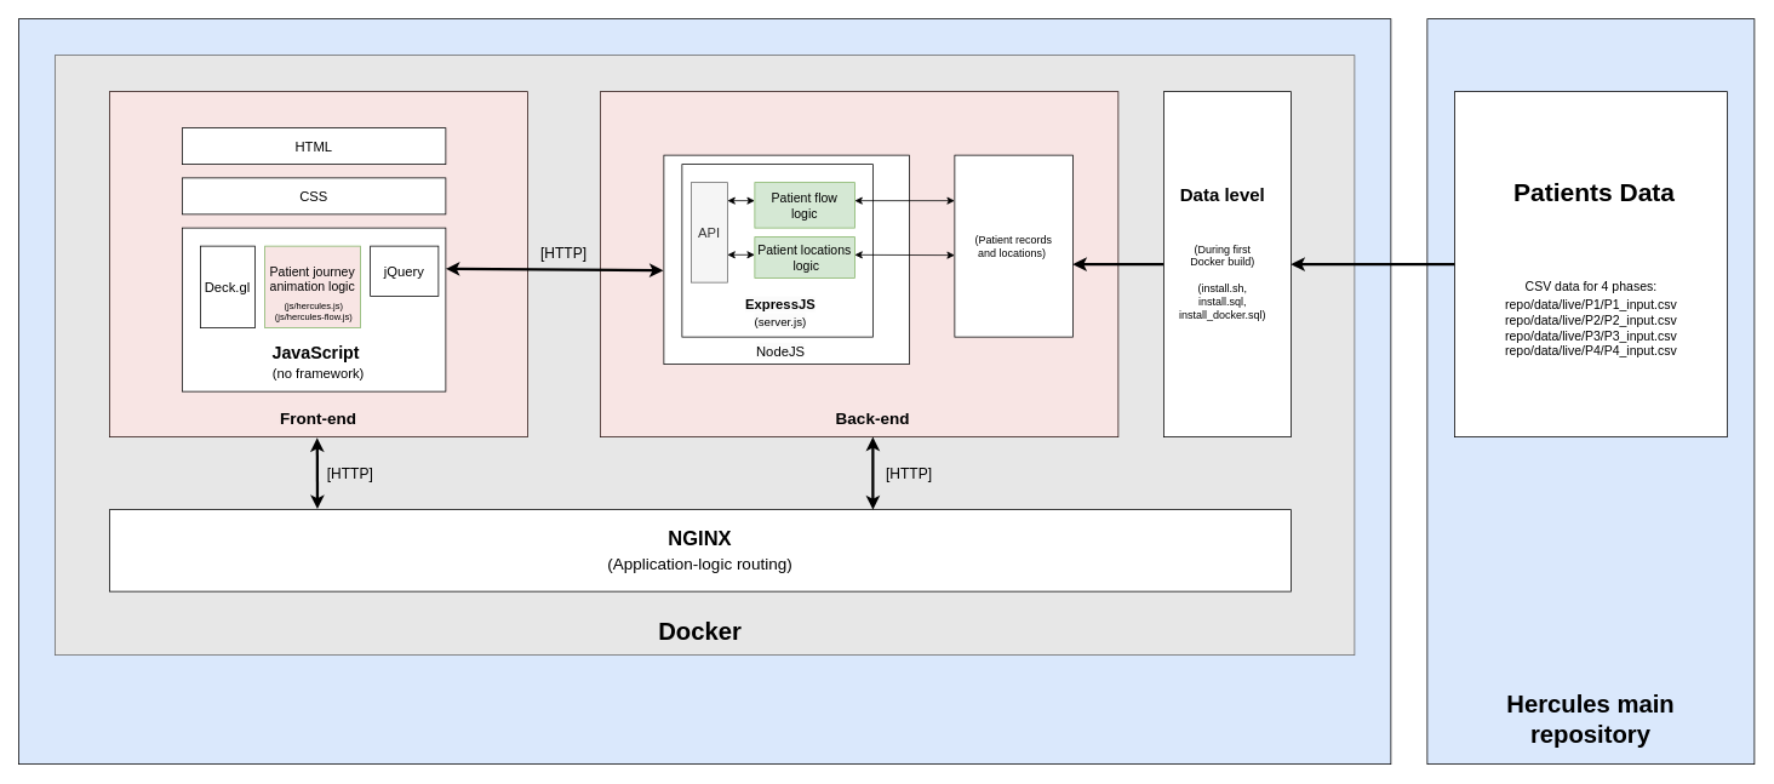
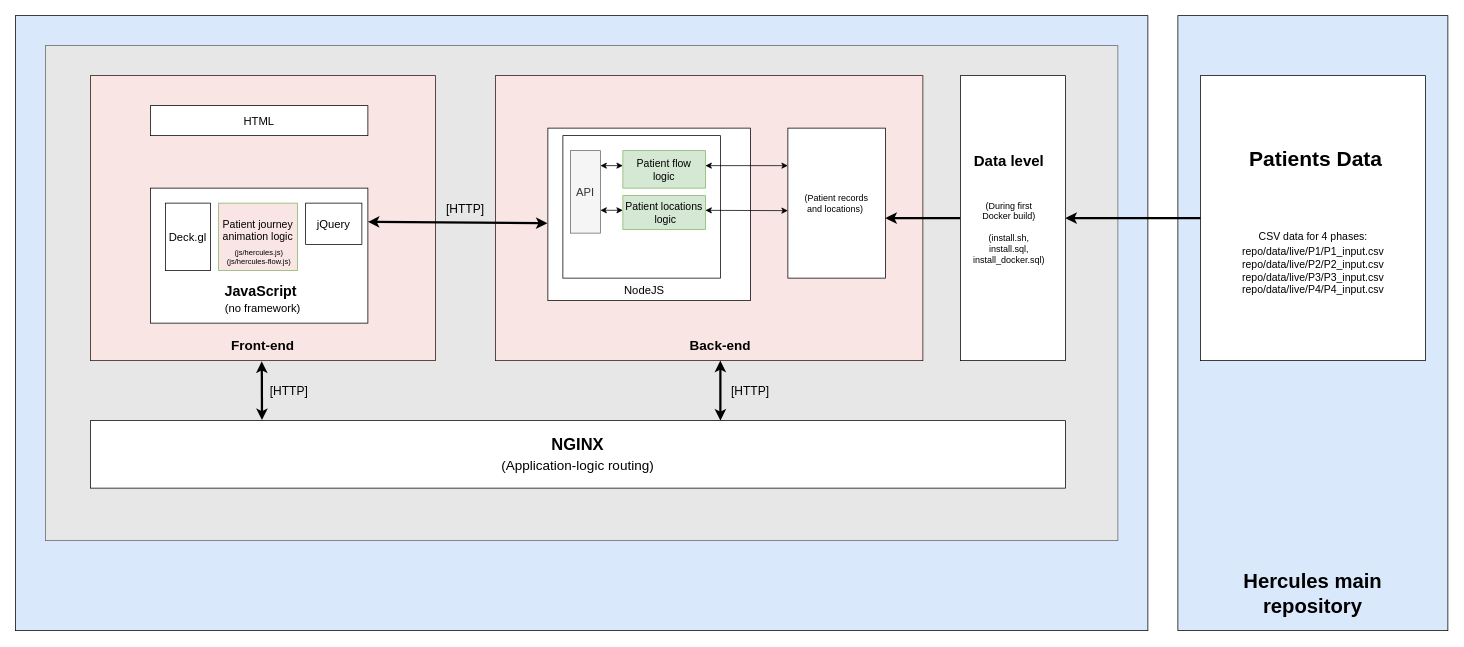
  <mxCell id="0" />
  <mxCell id="1" parent="0" />
  <mxCell id="2" value="" style="rounded=0;whiteSpace=wrap;html=1;fillColor=#dae8fc;strokeColor=#020203;" vertex="1" parent="1"><mxGeometry x="20" y="20" width="1510" height="820" as="geometry" /></mxCell>
  <mxCell id="3" value="" style="rounded=0;whiteSpace=wrap;html=1;fillColor=#E7E7E7;fontColor=#333333;strokeColor=#666666;" vertex="1" parent="1"><mxGeometry x="60" y="60" width="1430" height="660" as="geometry" /></mxCell>
- <mxCell id="4" value="&lt;font&gt;&lt;b&gt;Docker&lt;/b&gt;&lt;/font&gt;" style="text;html=1;align=center;verticalAlign=middle;whiteSpace=wrap;rounded=0;fontSize=27;" vertex="1" parent="1"><mxGeometry x="740" y="680" width="60" height="30" as="geometry" /></mxCell>
  <mxCell id="5" value="" style="rounded=0;whiteSpace=wrap;html=1;fillColor=#F8E5E4;strokeColor=#2B1311;" vertex="1" parent="1"><mxGeometry x="660" y="100" width="570" height="380" as="geometry" /></mxCell>
  <mxCell id="6" value="" style="rounded=0;whiteSpace=wrap;html=1;fillColor=#F8E5E4;strokeColor=#2B1311;" vertex="1" parent="1"><mxGeometry x="120" y="100" width="460" height="380" as="geometry" /></mxCell>
  <mxCell id="7" value="Front-end" style="text;html=1;align=center;verticalAlign=middle;whiteSpace=wrap;rounded=0;fontSize=18;fontStyle=1" vertex="1" parent="1"><mxGeometry x="285" y="440" width="130" height="40" as="geometry" /></mxCell>
  <mxCell id="8" value="HTML" style="rounded=0;whiteSpace=wrap;html=1;fontSize=15;" vertex="1" parent="1"><mxGeometry x="200" y="140" width="290" height="40" as="geometry" /></mxCell>
- <mxCell id="9" value="CSS" style="rounded=0;whiteSpace=wrap;html=1;fontSize=15;" vertex="1" parent="1"><mxGeometry x="200" y="195" width="290" height="40" as="geometry" /></mxCell>
  <mxCell id="10" value="" style="rounded=0;whiteSpace=wrap;html=1;fontSize=15;" vertex="1" parent="1"><mxGeometry x="200" y="250" width="290" height="180" as="geometry" /></mxCell>
  <mxCell id="11" value="" style="rounded=0;whiteSpace=wrap;html=1;" vertex="1" parent="1"><mxGeometry x="730" y="170" width="270" height="230" as="geometry" /></mxCell>
  <mxCell id="12" value="&lt;span style=&quot;color: rgb(0, 0, 0); font-family: Helvetica; font-style: normal; font-variant-ligatures: normal; font-variant-caps: normal; font-weight: 400; letter-spacing: normal; orphans: 2; text-align: center; text-indent: 0px; text-transform: none; widows: 2; word-spacing: 0px; -webkit-text-stroke-width: 0px; white-space: normal; background-color: rgb(251, 251, 251); text-decoration-thickness: initial; text-decoration-style: initial; text-decoration-color: initial; float: none; display: inline !important;&quot;&gt;NodeJS&lt;/span&gt;" style="text;whiteSpace=wrap;html=1;fontSize=15;" vertex="1" parent="1"><mxGeometry x="830" y="370" width="80" height="40" as="geometry" /></mxCell>
  <mxCell id="13" value="" style="rounded=0;whiteSpace=wrap;html=1;" vertex="1" parent="1"><mxGeometry x="750" y="180" width="210" height="190" as="geometry" /></mxCell>
- <mxCell id="14" value="&lt;span style=&quot;color: rgb(0, 0, 0); font-family: Helvetica; font-style: normal; font-variant-ligatures: normal; font-variant-caps: normal; letter-spacing: normal; orphans: 2; text-indent: 0px; text-transform: none; widows: 2; word-spacing: 0px; -webkit-text-stroke-width: 0px; white-space: normal; background-color: rgb(251, 251, 251); text-decoration-thickness: initial; text-decoration-style: initial; text-decoration-color: initial; float: none; display: inline !important;&quot;&gt;&lt;b&gt;ExpressJS&lt;/b&gt;&lt;br&gt;&lt;font style=&quot;font-size: 13px;&quot;&gt;(server.js)&lt;/font&gt;&lt;/span&gt;" style="text;whiteSpace=wrap;html=1;fontSize=15;align=center;" vertex="1" parent="1"><mxGeometry y="319" width="77" height="50" as="geometry" x="820" /></mxCell>
  <mxCell id="15" style="rounded=0;orthogonalLoop=1;jettySize=auto;html=1;entryX=0;entryY=0.25;entryDx=0;entryDy=0;startArrow=classic;startFill=1;" edge="1" parent="1" target="17"><mxGeometry relative="1" as="geometry"><mxPoint x="940" y="220" as="sourcePoint" /></mxGeometry></mxCell>
  <mxCell id="16" value="Patient flow&lt;br&gt;logic" style="text;html=1;align=center;verticalAlign=middle;whiteSpace=wrap;rounded=0;fillColor=#d5e8d4;strokeColor=#82b366;fontSize=14;" vertex="1" parent="1"><mxGeometry x="830" y="200" width="110" height="50" as="geometry" /></mxCell>
  <mxCell id="17" value="" style="rounded=0;whiteSpace=wrap;html=1;" vertex="1" parent="1"><mxGeometry x="1050" y="170" width="130" height="200" as="geometry" /></mxCell>
  <mxCell id="18" value="API" style="rounded=0;whiteSpace=wrap;html=1;fillColor=#f5f5f5;fontColor=#333333;strokeColor=#666666;fontSize=15;" vertex="1" parent="1"><mxGeometry x="760" y="200" width="40" height="110" as="geometry" /></mxCell>
  <mxCell id="19" style="edgeStyle=orthogonalEdgeStyle;rounded=0;orthogonalLoop=1;jettySize=auto;html=1;startArrow=classic;startFill=1;" edge="1" parent="1"><mxGeometry relative="1" as="geometry"><mxPoint x="800" y="220" as="sourcePoint" /><mxPoint x="830" y="220" as="targetPoint" /></mxGeometry></mxCell>
  <mxCell id="20" style="rounded=0;orthogonalLoop=1;jettySize=auto;html=1;startArrow=classic;startFill=1;entryX=-0.002;entryY=0.551;entryDx=0;entryDy=0;entryPerimeter=0;strokeWidth=3;exitX=1;exitY=0.25;exitDx=0;exitDy=0;" edge="1" parent="1" source="10" target="11"><mxGeometry relative="1" as="geometry"><mxPoint x="600" y="294" as="sourcePoint" /><mxPoint x="630" y="295" as="targetPoint" /></mxGeometry></mxCell>
  <mxCell id="21" value="Deck.gl" style="rounded=0;whiteSpace=wrap;html=1;fontSize=15;" vertex="1" parent="1"><mxGeometry x="220" y="270" width="60" height="90" as="geometry" /></mxCell>
  <mxCell id="22" value="jQuery" style="rounded=0;whiteSpace=wrap;html=1;fontSize=15;" vertex="1" parent="1"><mxGeometry x="407" y="270" width="75" height="55" as="geometry" /></mxCell>
  <mxCell id="23" value="Back-end" style="text;html=1;align=center;verticalAlign=middle;whiteSpace=wrap;rounded=0;fontStyle=1;fontSize=18;" vertex="1" parent="1"><mxGeometry x="910" y="440" width="100" height="40" as="geometry" /></mxCell>
  <mxCell id="24" value="Patient locations&lt;br&gt;&amp;nbsp;logic" style="text;html=1;align=center;verticalAlign=middle;whiteSpace=wrap;rounded=0;fillColor=#d5e8d4;strokeColor=#82b366;fontSize=14;" vertex="1" parent="1"><mxGeometry x="830" y="260" width="110" height="45" as="geometry" /></mxCell>
  <mxCell id="25" style="edgeStyle=orthogonalEdgeStyle;rounded=0;orthogonalLoop=1;jettySize=auto;html=1;startArrow=classic;startFill=1;" edge="1" parent="1"><mxGeometry relative="1" as="geometry"><mxPoint x="800" y="279.58" as="sourcePoint" /><mxPoint x="830" y="279.58" as="targetPoint" /></mxGeometry></mxCell>
  <mxCell id="26" style="rounded=0;orthogonalLoop=1;jettySize=auto;html=1;startArrow=classic;startFill=1;" edge="1" parent="1"><mxGeometry relative="1" as="geometry"><mxPoint x="940" y="279.63" as="sourcePoint" /><mxPoint x="1050" y="280" as="targetPoint" /></mxGeometry></mxCell>
  <mxCell id="27" value="(Patient records and locations) " style="text;whiteSpace=wrap;fontStyle=0;align=center;fontSize=12;" vertex="1" parent="1"><mxGeometry x="1070" y="250" width="90" height="40" as="geometry" /></mxCell>
  <mxCell id="28" style="edgeStyle=orthogonalEdgeStyle;rounded=0;orthogonalLoop=1;jettySize=auto;html=1;entryX=1;entryY=0.6;entryDx=0;entryDy=0;fontSize=20;strokeWidth=3;entryPerimeter=0;" edge="1" parent="1" source="29" target="17"><mxGeometry relative="1" as="geometry" /></mxCell>
  <mxCell id="29" value="" style="rounded=0;whiteSpace=wrap;html=1;" vertex="1" parent="1"><mxGeometry x="1280" y="100" width="140" height="380" as="geometry" /></mxCell>
  <mxCell id="30" value="Data level" style="text;whiteSpace=wrap;fontStyle=1;align=center;fontSize=20;" vertex="1" parent="1"><mxGeometry x="1290" y="195" width="110" height="55" as="geometry" /></mxCell>
  <mxCell id="31" value="(During first Docker build)&#10;&#10;(install.sh,&#10;install.sql,&#10;install_docker.sql)" style="text;whiteSpace=wrap;fontStyle=0;align=center;fontSize=12;" vertex="1" parent="1"><mxGeometry x="1300" y="260" width="90" height="90" as="geometry" /></mxCell>
  <mxCell id="32" value="&lt;font style=&quot;&quot;&gt;NGINX&lt;br&gt;&lt;font style=&quot;font-weight: normal; font-size: 18px;&quot;&gt;(Application-logic routing)&lt;/font&gt;&lt;/font&gt;" style="rounded=0;whiteSpace=wrap;html=1;fontSize=22;fontStyle=1" vertex="1" parent="1"><mxGeometry x="120" y="560" width="1300" height="90" as="geometry" /></mxCell>
  <mxCell id="33" style="rounded=0;orthogonalLoop=1;jettySize=auto;html=1;startArrow=classic;startFill=1;strokeWidth=3;exitX=1;exitY=0.25;exitDx=0;exitDy=0;entryX=0.176;entryY=-0.008;entryDx=0;entryDy=0;entryPerimeter=0;" edge="1" parent="1" target="32"><mxGeometry relative="1" as="geometry"><mxPoint x="348.57" y="481" as="sourcePoint" /><mxPoint x="348.57" y="620" as="targetPoint" /></mxGeometry></mxCell>
  <mxCell id="34" style="rounded=0;orthogonalLoop=1;jettySize=auto;html=1;startArrow=classic;startFill=1;strokeWidth=3;exitX=1;exitY=0.25;exitDx=0;exitDy=0;" edge="1" parent="1"><mxGeometry relative="1" as="geometry"><mxPoint x="960" y="480" as="sourcePoint" /><mxPoint x="960" y="560" as="targetPoint" /></mxGeometry></mxCell>
  <mxCell id="35" value="&lt;font&gt;Patient journey animation logic&lt;/font&gt;&lt;div&gt;&lt;br&gt;&lt;/div&gt;" style="rounded=0;whiteSpace=wrap;html=1;fillColor=#f8e5e4;strokeColor=#82b366;fontSize=14;" vertex="1" parent="1"><mxGeometry x="291" y="270" width="105" height="90" as="geometry" /></mxCell>
  <mxCell id="36" value="(js/hercules.js)(js/hercules-flow.js)" style="text;html=1;whiteSpace=wrap;strokeColor=none;fillColor=none;align=center;verticalAlign=middle;rounded=0;fontSize=10;" vertex="1" parent="1"><mxGeometry x="300" y="327" width="90" height="30" as="geometry" /></mxCell>
  <mxCell id="37" value="&lt;span style=&quot;font-weight: normal;&quot;&gt;[HTTP]&lt;/span&gt;" style="text;html=1;align=center;verticalAlign=middle;whiteSpace=wrap;rounded=0;fontSize=16;fontStyle=1" vertex="1" parent="1"><mxGeometry x="590" y="257.5" width="60" height="40" as="geometry" /></mxCell>
  <mxCell id="38" value="&lt;span style=&quot;font-weight: normal;&quot;&gt;[HTTP]&lt;/span&gt;" style="text;html=1;align=center;verticalAlign=middle;whiteSpace=wrap;rounded=0;fontSize=16;fontStyle=1" vertex="1" parent="1"><mxGeometry x="355" y="500" width="60" height="40" as="geometry" /></mxCell>
  <mxCell id="39" value="&lt;span style=&quot;font-weight: normal;&quot;&gt;[HTTP]&lt;/span&gt;" style="text;html=1;align=center;verticalAlign=middle;whiteSpace=wrap;rounded=0;fontSize=16;fontStyle=1" vertex="1" parent="1"><mxGeometry x="970" y="500" width="60" height="40" as="geometry" /></mxCell>
  <mxCell id="40" value="" style="rounded=0;whiteSpace=wrap;html=1;fillColor=#dae8fc;strokeColor=#020203;" vertex="1" parent="1"><mxGeometry x="1570" y="20" width="360" height="820" as="geometry" /></mxCell>
  <mxCell id="41" value="&lt;font style=&quot;font-size: 27px;&quot;&gt;Hercules main repository&lt;/font&gt;" style="text;html=1;align=center;verticalAlign=middle;whiteSpace=wrap;rounded=0;fontStyle=1;fontSize=18;" vertex="1" parent="1"><mxGeometry x="1595" y="750" width="310" height="82" as="geometry" /></mxCell>
  <mxCell id="42" value="JavaScript " style="text;whiteSpace=wrap;align=center;fontStyle=1;fontSize=19;" vertex="1" parent="1"><mxGeometry x="265" y="370" width="170" height="30" as="geometry" /></mxCell>
  <mxCell id="43" value="(no framework)" style="text;whiteSpace=wrap;align=center;fontStyle=0;fontSize=15;" vertex="1" parent="1"><mxGeometry x="265" y="395" width="170" height="30" as="geometry" /></mxCell>
  <mxCell id="44" value="" style="rounded=0;whiteSpace=wrap;html=1;" vertex="1" parent="1"><mxGeometry x="1600" y="100" width="300" height="380" as="geometry" /></mxCell>
  <mxCell id="45" value="Patients Data&#10;&#10;" style="text;whiteSpace=wrap;fontStyle=1;align=center;fontSize=28;" vertex="1" parent="1"><mxGeometry x="1638.5" y="187.5" width="230" height="75" as="geometry" /></mxCell>
  <mxCell id="46" value="repo/data/live/P1/P1_input.csv&#10;repo/data/live/P2/P2_input.csv&#10;repo/data/live/P3/P3_input.csv&#10;repo/data/live/P4/P4_input.csv" style="text;whiteSpace=wrap;fontStyle=0;align=center;fontSize=14;" vertex="1" parent="1"><mxGeometry x="1645.5" y="320" width="209" height="80" as="geometry" /></mxCell>
  <mxCell id="47" value="&lt;span&gt;CSV data for 4 phases:&lt;/span&gt;" style="text;html=1;whiteSpace=wrap;strokeColor=none;fillColor=none;align=center;verticalAlign=middle;rounded=0;fontSize=14;" vertex="1" parent="1"><mxGeometry x="1635.75" y="300" width="228.5" height="30" as="geometry" /></mxCell>
  <mxCell id="48" style="edgeStyle=orthogonalEdgeStyle;rounded=0;orthogonalLoop=1;jettySize=auto;html=1;entryX=1;entryY=0.6;entryDx=0;entryDy=0;fontSize=20;strokeWidth=3;entryPerimeter=0;exitX=0;exitY=0.5;exitDx=0;exitDy=0;" edge="1" parent="1" source="44"><mxGeometry relative="1" as="geometry"><mxPoint x="1520" y="290" as="sourcePoint" /><mxPoint x="1420" y="290" as="targetPoint" /></mxGeometry></mxCell>
